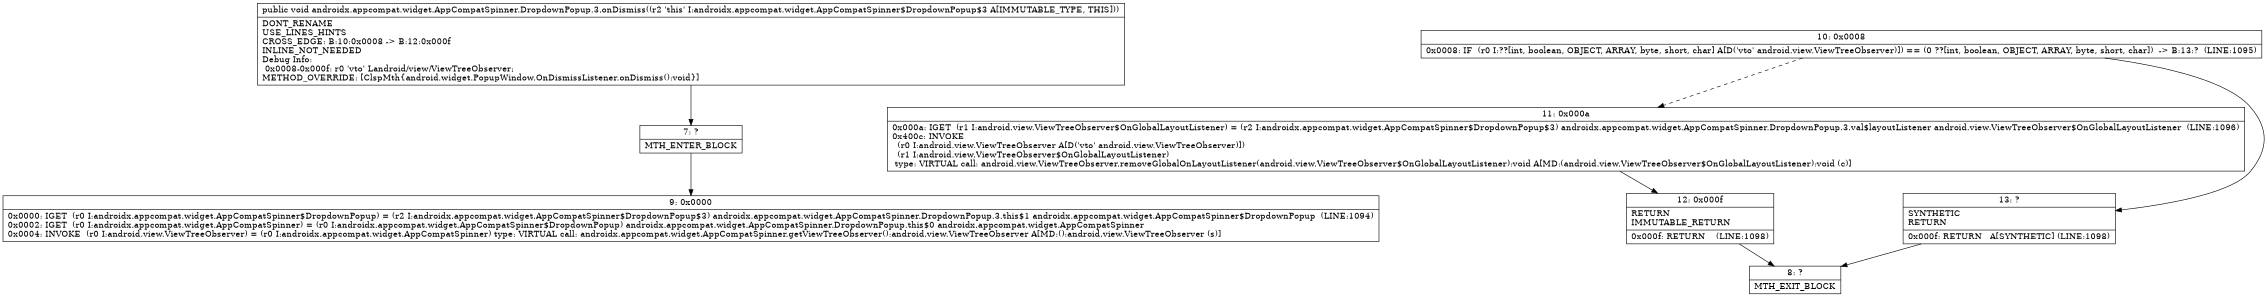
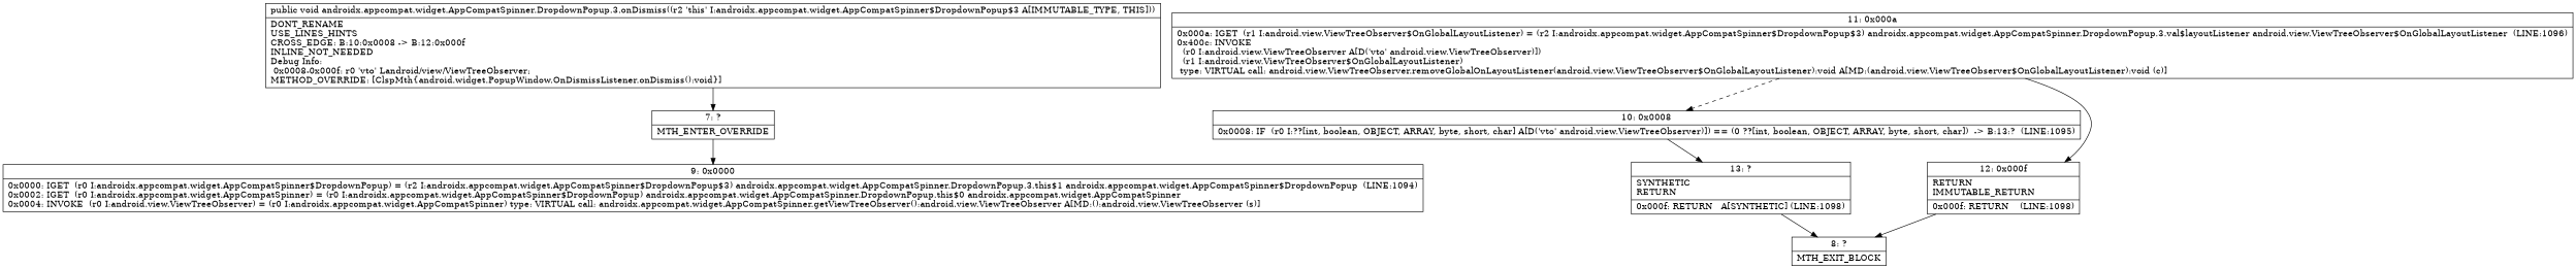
  digraph {
    node [shape=record]
-   n1 [label="{7\:\ ?|MTH_ENTER_BLOCK\l}"]
+   n1 [label="{7\:\ ?|MTH_ENTER_OVERRIDE\l}"]
    n2 [label="{9\:\ 0x0000|0x0000: IGET  (r0 I:androidx.appcompat.widget.AppCompatSpinner$DropdownPopup) = (r2 I:androidx.appcompat.widget.AppCompatSpinner$DropdownPopup$3) androidx.appcompat.widget.AppCompatSpinner.DropdownPopup.3.this$1 androidx.appcompat.widget.AppCompatSpinner$DropdownPopup  (LINE:1094)\l0x0002: IGET  (r0 I:androidx.appcompat.widget.AppCompatSpinner) = (r0 I:androidx.appcompat.widget.AppCompatSpinner$DropdownPopup) androidx.appcompat.widget.AppCompatSpinner.DropdownPopup.this$0 androidx.appcompat.widget.AppCompatSpinner \l0x0004: INVOKE  (r0 I:android.view.ViewTreeObserver) = (r0 I:androidx.appcompat.widget.AppCompatSpinner) type: VIRTUAL call: androidx.appcompat.widget.AppCompatSpinner.getViewTreeObserver():android.view.ViewTreeObserver A[MD:():android.view.ViewTreeObserver (s)]\l}"]
    n3 [label="{10\:\ 0x0008|0x0008: IF  (r0 I:??[int, boolean, OBJECT, ARRAY, byte, short, char] A[D('vto' android.view.ViewTreeObserver)]) == (0 ??[int, boolean, OBJECT, ARRAY, byte, short, char])  \-\> B:13:?  (LINE:1095)\l}"]
    n4 [label="{11\:\ 0x000a|0x000a: IGET  (r1 I:android.view.ViewTreeObserver$OnGlobalLayoutListener) = (r2 I:androidx.appcompat.widget.AppCompatSpinner$DropdownPopup$3) androidx.appcompat.widget.AppCompatSpinner.DropdownPopup.3.val$layoutListener android.view.ViewTreeObserver$OnGlobalLayoutListener  (LINE:1096)\l0x400c: INVOKE  \l  (r0 I:android.view.ViewTreeObserver A[D('vto' android.view.ViewTreeObserver)])\l  (r1 I:android.view.ViewTreeObserver$OnGlobalLayoutListener)\l type: VIRTUAL call: android.view.ViewTreeObserver.removeGlobalOnLayoutListener(android.view.ViewTreeObserver$OnGlobalLayoutListener):void A[MD:(android.view.ViewTreeObserver$OnGlobalLayoutListener):void (c)]\l}"]
    n5 [label="{13\:\ ?|SYNTHETIC\lRETURN\l|0x000f: RETURN   A[SYNTHETIC] (LINE:1098)\l}"]
    n6 [label="{12\:\ 0x000f|RETURN\lIMMUTABLE_RETURN\l|0x000f: RETURN    (LINE:1098)\l}"]
    n7 [label="{8\:\ ?|MTH_EXIT_BLOCK\l}"]
    n8 [label="{public void androidx.appcompat.widget.AppCompatSpinner.DropdownPopup.3.onDismiss((r2 'this' I:androidx.appcompat.widget.AppCompatSpinner$DropdownPopup$3 A[IMMUTABLE_TYPE, THIS]))  | DONT_RENAME\lUSE_LINES_HINTS\lCROSS_EDGE: B:10:0x0008 \-\> B:12:0x000f\lINLINE_NOT_NEEDED\lDebug Info:\l  0x0008\-0x000f: r0 'vto' Landroid\/view\/ViewTreeObserver;\lMETHOD_OVERRIDE: [ClspMth\{android.widget.PopupWindow.OnDismissListener.onDismiss():void\}]\l}"]
    n1 -> n2
-   n3 -> n4 [style=dashed]
+   n4 -> n3 [style=dashed]
    n3 -> n5
    n4 -> n6
    n5 -> n7
    n6 -> n7
    n8 -> n1
  }
